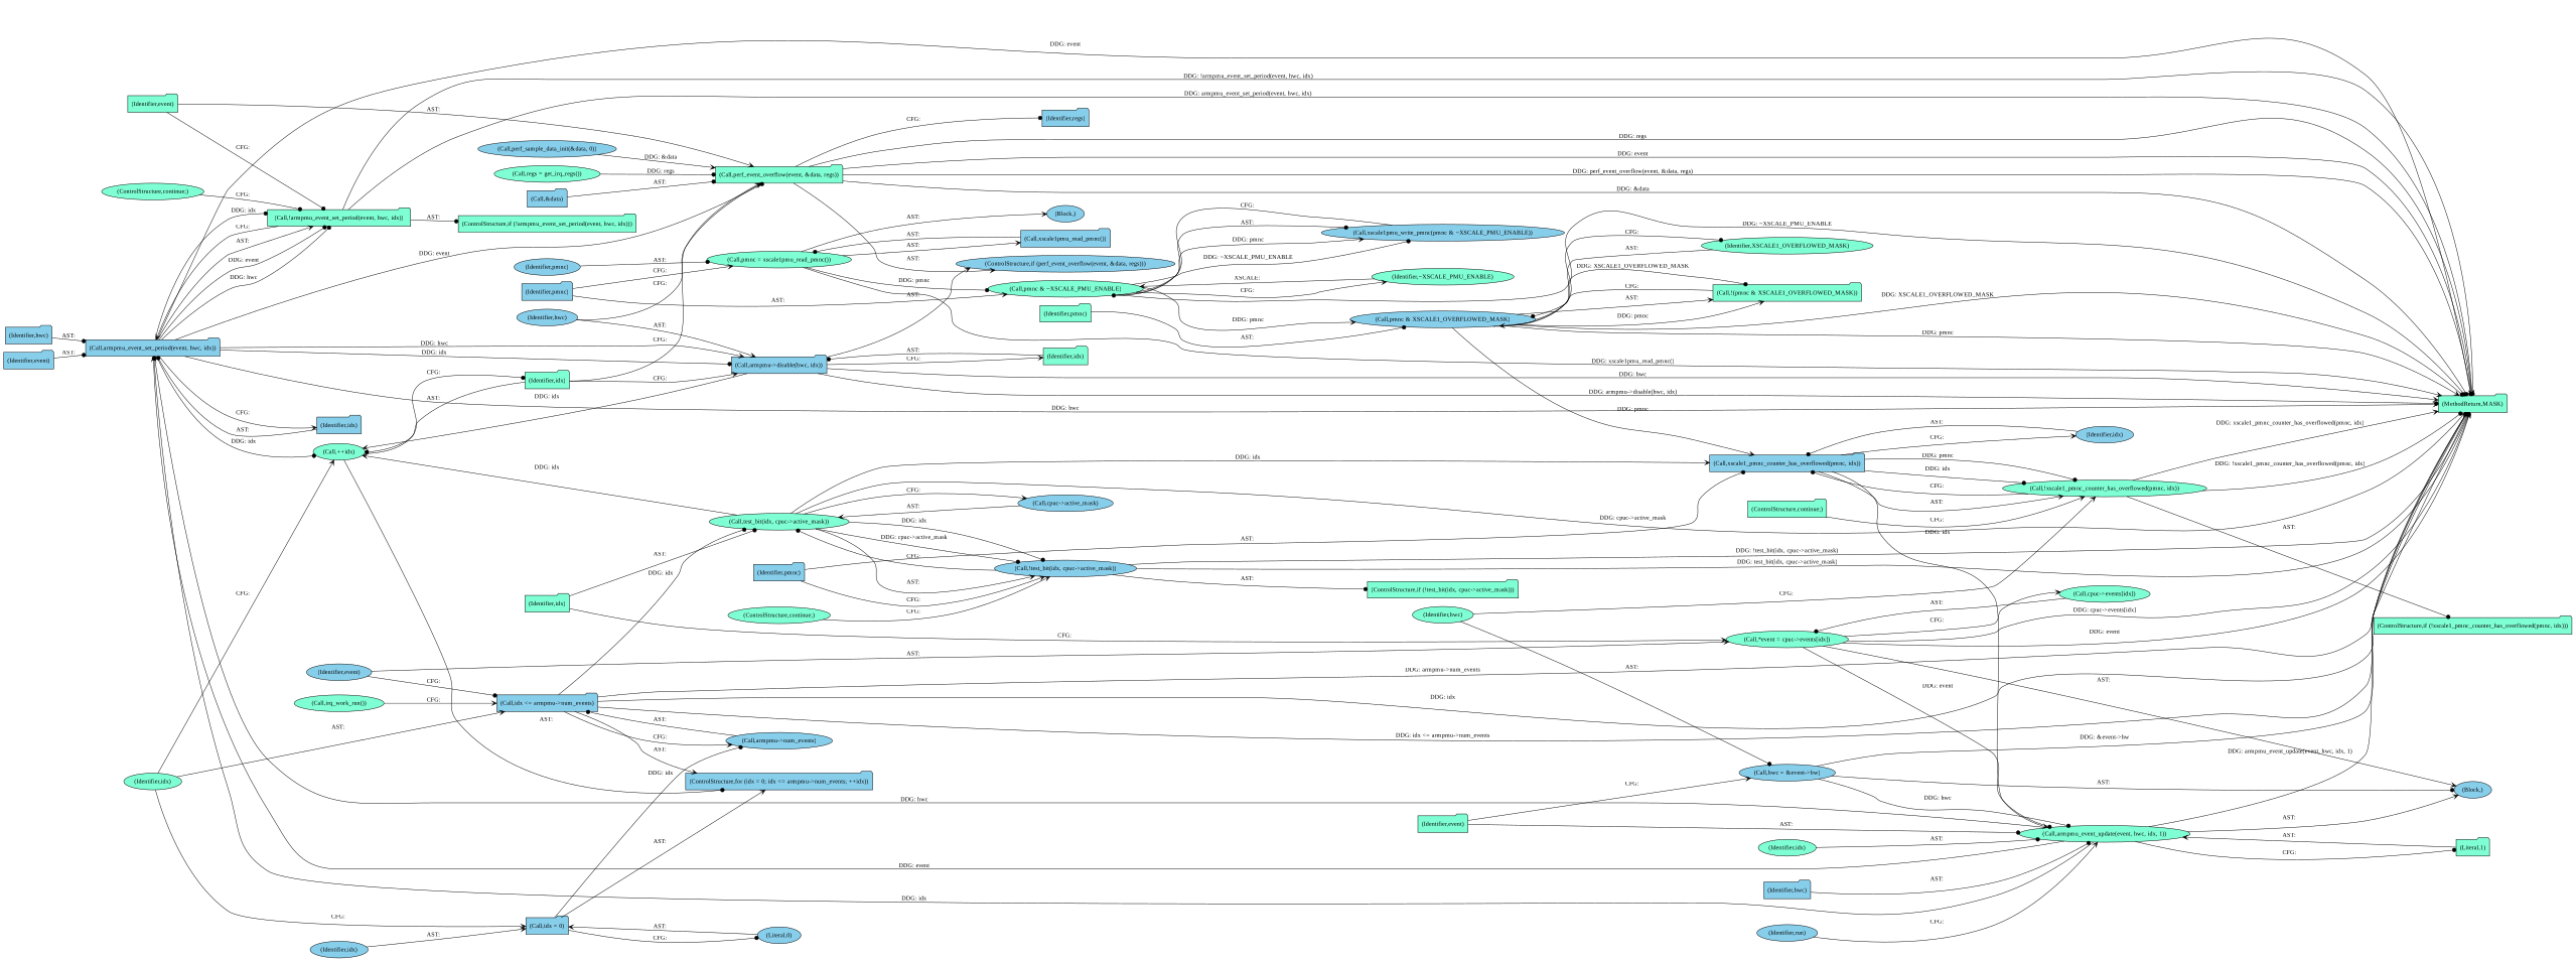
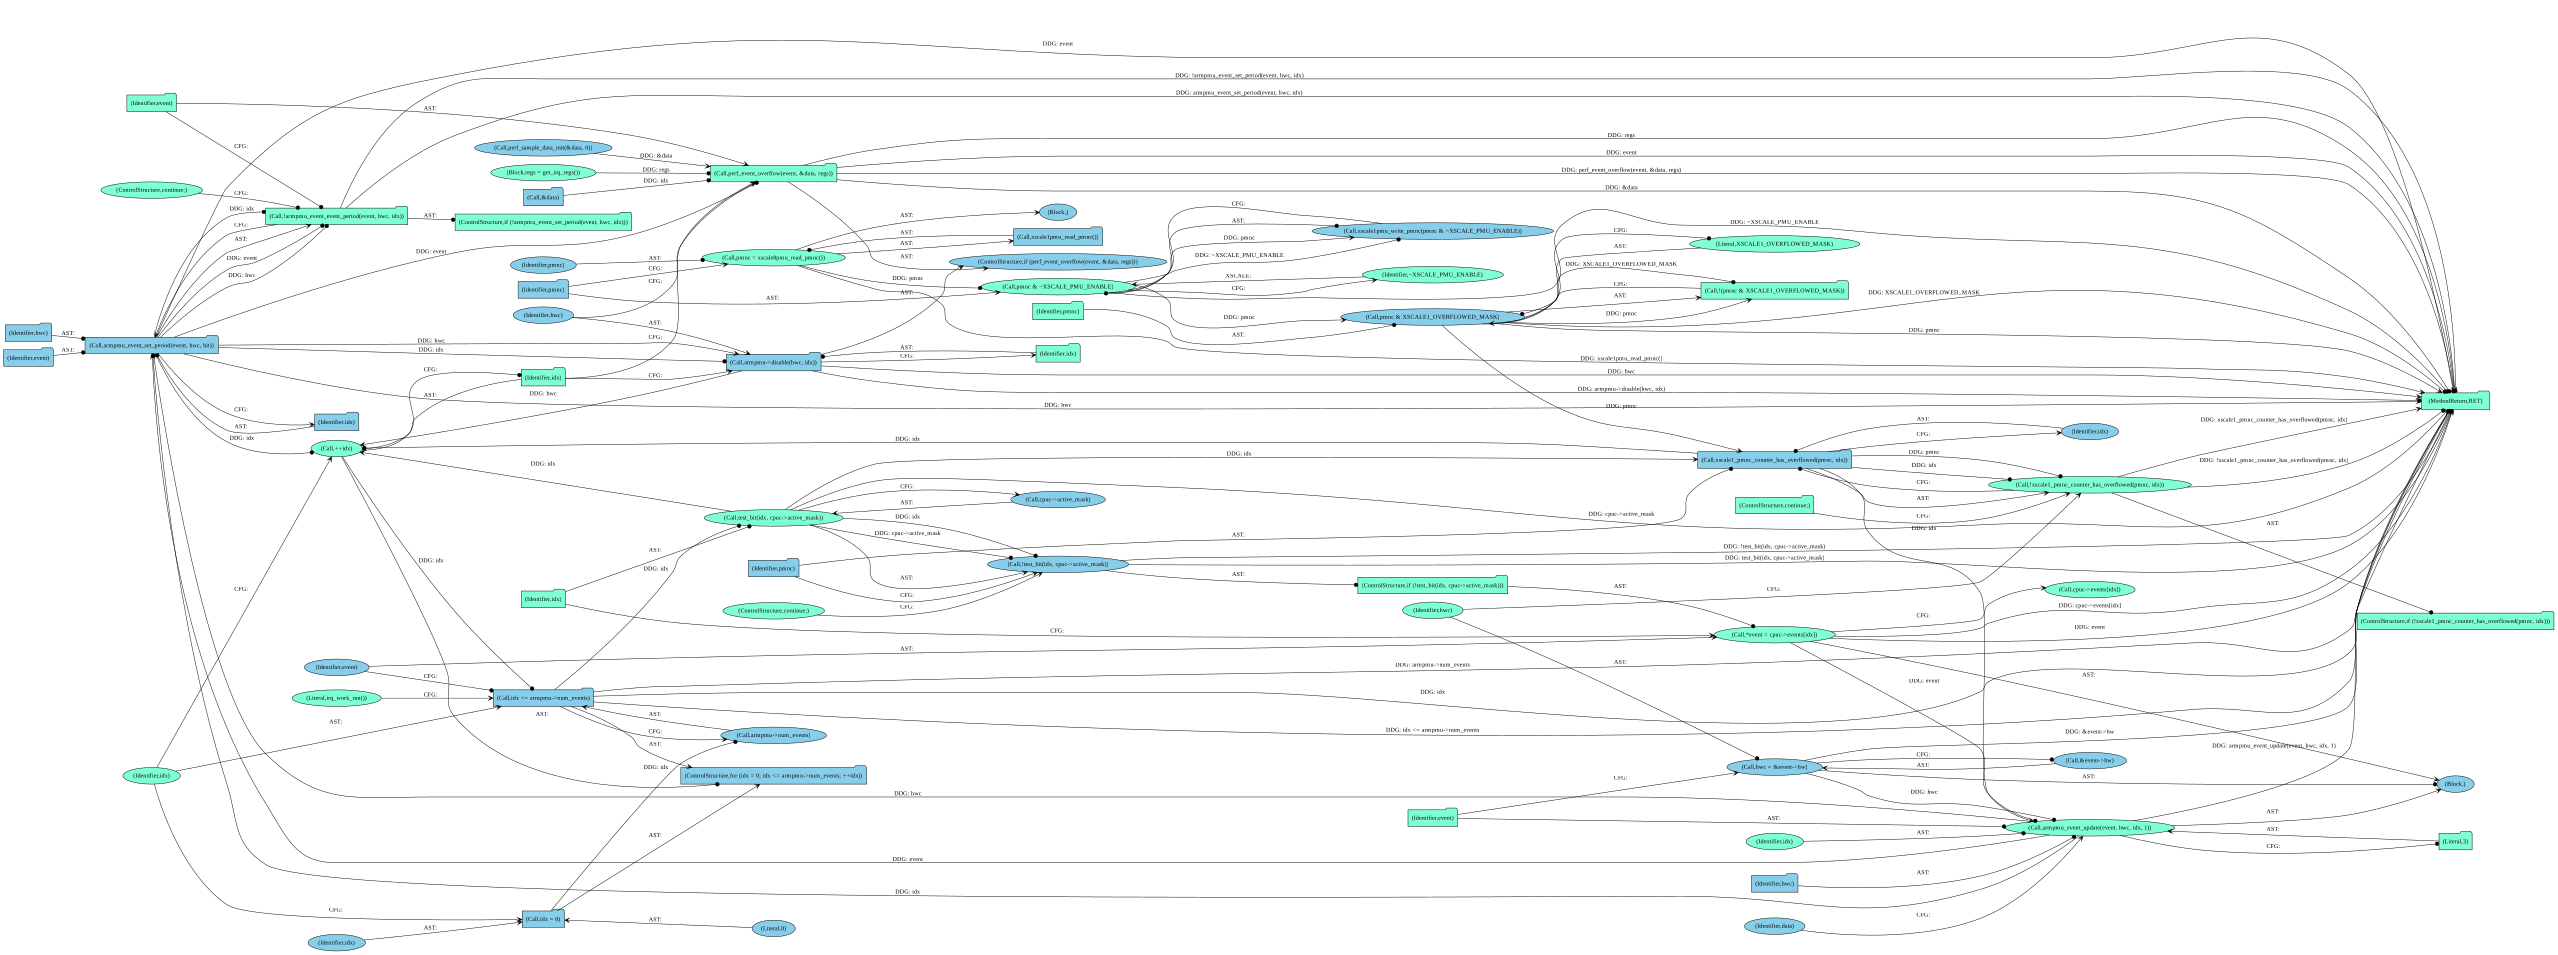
  digraph {
    fontname="Liberation Serif"
    rankdir=LR
    node [fillcolor=skyblue fontname="Liberation Serif" shape=ellipse style=filled]
    edge [arrowhead=dot fontname="Liberation Serif"]
-   n1 [label="(Call,armpmu_event_set_period(event, hwc, idx))" shape=folder]
+   n1 [label="(Call,armpmu_event_set_period(event, hwc, bit))" shape=folder]
    n2 [fillcolor=aquamarine label="(Call,++idx)"]
    n3 [label="(Call,armpmu->disable(hwc, idx))" shape=folder]
-   n4 [fillcolor=aquamarine label="(Call,!armpmu_event_set_period(event, hwc, idx))" shape=folder]
+   n4 [fillcolor=aquamarine label="(Call,!armpmu_event_event_period(event, hwc, idx))" shape=folder]
    n5 [fillcolor=aquamarine label="(Call,perf_event_overflow(event, &data, regs))" shape=folder]
    n6 [label="(Identifier,idx)" shape=folder]
-   n7 [fillcolor=aquamarine label="(MethodReturn,MASK)" shape=folder]
+   n7 [fillcolor=aquamarine label="(MethodReturn,RET)" shape=folder]
    n8 [label="(Call,idx <= armpmu->num_events)" shape=folder]
    n9 [label="(ControlStructure,for (idx = 0; idx <= armpmu->num_events; ++idx))" shape=folder]
    n10 [fillcolor=aquamarine label="(Identifier,idx)" shape=folder]
    n11 [label="(ControlStructure,if (perf_event_overflow(event, &data, regs)))"]
    n12 [fillcolor=aquamarine label="(Identifier,idx)" shape=folder]
    n13 [fillcolor=aquamarine label="(ControlStructure,if (!armpmu_event_set_period(event, hwc, idx)))" shape=folder]
-   n14 [label="(Identifier,regs)" shape=folder]
    n15 [fillcolor=aquamarine label="(Call,armpmu_event_update(event, hwc, idx, 1))"]
-   n16 [fillcolor=aquamarine label="(Literal,1)" shape=folder]
+   n16 [fillcolor=aquamarine label="(Literal,3)" shape=folder]
    n17 [label="(Block,)"]
    n18 [fillcolor=aquamarine label="(Call,*event = cpuc->events[idx])"]
    n19 [fillcolor=aquamarine label="(Call,cpuc->events[idx])"]
    n20 [label="(Call,hwc = &event->hw)"]
+   n21 [label="(Call,&event->hw)"]
    n22 [label="(Call,xscale1_pmnc_counter_has_overflowed(pmnc, idx))" shape=folder]
    n23 [fillcolor=aquamarine label="(Call,!xscale1_pmnc_counter_has_overflowed(pmnc, idx))"]
    n24 [label="(Identifier,idx)"]
    n25 [fillcolor=aquamarine label="(ControlStructure,if (!xscale1_pmnc_counter_has_overflowed(pmnc, idx)))" shape=folder]
    n26 [label="(Call,pmnc & XSCALE1_OVERFLOWED_MASK)"]
-   n27 [fillcolor=aquamarine label="(Identifier,XSCALE1_OVERFLOWED_MASK)"]
+   n27 [fillcolor=aquamarine label="(Literal,XSCALE1_OVERFLOWED_MASK)"]
    n28 [fillcolor=aquamarine label="(Call,!(pmnc & XSCALE1_OVERFLOWED_MASK))" shape=folder]
    n29 [fillcolor=aquamarine label="(Call,pmnc & ~XSCALE_PMU_ENABLE)"]
    n30 [fillcolor=aquamarine label="(Identifier,~XSCALE_PMU_ENABLE)"]
    n31 [label="(Call,xscale1pmu_write_pmnc(pmnc & ~XSCALE_PMU_ENABLE))"]
-   n32 [fillcolor=aquamarine label="(Call,pmnc = xscale1pmu_read_pmnc())"]
+   n32 [fillcolor=aquamarine label="(Call,pmnc = xscale8pmu_read_pmnc())"]
    n33 [label="(Call,xscale1pmu_read_pmnc())" shape=folder]
    n34 [label="(Block,)"]
    n35 [fillcolor=aquamarine label="(Call,test_bit(idx, cpuc->active_mask))"]
    n36 [label="(Call,!test_bit(idx, cpuc->active_mask))"]
    n37 [label="(Call,cpuc->active_mask)"]
    n38 [fillcolor=aquamarine label="(ControlStructure,if (!test_bit(idx, cpuc->active_mask)))" shape=folder]
    n39 [label="(Call,armpmu->num_events)"]
    n40 [label="(Call,idx = 0)" shape=folder]
    n41 [label="(Literal,0)"]
-   n42 [fillcolor=aquamarine label="(Call,irq_work_run())"]
+   n42 [fillcolor=aquamarine label="(Literal,irq_work_run())"]
    n43 [fillcolor=aquamarine label="(Identifier,idx)"]
-   n44 [label="(Identifier,run)"]
+   n44 [label="(Identifier,data)"]
    n45 [label="(Call,&data)" shape=folder]
    n46 [label="(Identifier,event)"]
    n47 [fillcolor=aquamarine label="(ControlStructure,continue;)"]
    n48 [fillcolor=aquamarine label="(Identifier,idx)"]
    n49 [fillcolor=aquamarine label="(Identifier,hwc)"]
    n50 [label="(Identifier,idx)"]
    n51 [fillcolor=aquamarine label="(Identifier,idx)" shape=folder]
    n52 [label="(Call,perf_sample_data_init(&data, 0))"]
    n53 [label="(Identifier,hwc)" shape=folder]
-   n54 [fillcolor=aquamarine label="(Call,regs = get_irq_regs())"]
+   n54 [fillcolor=aquamarine label="(Block,regs = get_irq_regs())"]
    n55 [label="(Identifier,hwc)"]
    n56 [fillcolor=aquamarine label="(ControlStructure,continue;)"]
    n57 [label="(Identifier,pmnc)" shape=folder]
    n58 [label="(Identifier,pmnc)" shape=folder]
    n59 [label="(Identifier,event)" shape=folder]
    n60 [fillcolor=aquamarine label="(Identifier,event)" shape=folder]
    n61 [label="(Identifier,pmnc)"]
    n62 [fillcolor=aquamarine label="(Identifier,pmnc)" shape=folder]
    n63 [fillcolor=aquamarine label="(ControlStructure,continue;)" shape=folder]
    n64 [label="(Identifier,hwc)" shape=folder]
    n65 [fillcolor=aquamarine label="(Identifier,event)" shape=folder]
    n1 -> n2 [label="DDG: idx"]
    n1 -> n3 [arrowhead=vee label="DDG: hwc"]
    n1 -> n3 [label="DDG: idx"]
    n1 -> n4 [arrowhead=vee label="AST: "]
    n1 -> n4 [label="DDG: event"]
    n1 -> n4 [label="DDG: hwc"]
    n1 -> n4 [label="DDG: idx"]
    n1 -> n5 [label="DDG: event"]
    n1 -> n6 [arrowhead=vee label="CFG: "]
    n1 -> n7 [arrowhead=vee label="DDG: hwc"]
    n1 -> n7 [label="DDG: event"]
+   n2 -> n8 [label="DDG: idx"]
    n2 -> n9 [label="AST: "]
    n2 -> n10 [label="CFG: "]
-   n3 -> n2 [arrowhead=vee label="DDG: idx"]
+   n3 -> n2 [arrowhead=vee label="DDG: hwc"]
    n3 -> n7 [label="DDG: armpmu->disable(hwc, idx)"]
    n3 -> n7 [arrowhead=vee label="DDG: hwc"]
    n3 -> n11 [arrowhead=vee label="AST: "]
    n3 -> n12 [arrowhead=vee label="CFG: "]
    n4 -> n1 [arrowhead=vee label="CFG: "]
    n4 -> n7 [label="DDG: !armpmu_event_set_period(event, hwc, idx)"]
    n4 -> n7 [arrowhead=vee label="DDG: armpmu_event_set_period(event, hwc, idx)"]
    n4 -> n13 [label="AST: "]
    n5 -> n7 [arrowhead=vee label="DDG: regs"]
    n5 -> n7 [arrowhead=vee label="DDG: event"]
    n5 -> n7 [label="DDG: perf_event_overflow(event, &data, regs)"]
    n5 -> n7 [label="DDG: &data"]
    n5 -> n11 [arrowhead=vee label="AST: "]
-   n5 -> n14 [label="CFG: "]
    n6 -> n1 [label="AST: "]
    n8 -> n7 [label="DDG: idx <= armpmu->num_events"]
    n8 -> n7 [arrowhead=vee label="DDG: armpmu->num_events"]
    n8 -> n7 [label="DDG: idx"]
    n8 -> n9 [arrowhead=vee label="AST: "]
    n8 -> n35 [label="DDG: idx"]
    n8 -> n39 [arrowhead=vee label="CFG: "]
    n10 -> n2 [label="AST: "]
    n10 -> n3 [arrowhead=vee label="CFG: "]
    n10 -> n5 [arrowhead=vee label="CFG: "]
    n12 -> n3 [label="AST: "]
    n15 -> n1 [arrowhead=vee label="DDG: event"]
    n15 -> n1 [label="DDG: hwc"]
    n15 -> n1 [label="DDG: idx"]
    n15 -> n7 [label="DDG: armpmu_event_update(event, hwc, idx, 1)"]
    n15 -> n16 [label="CFG: "]
    n15 -> n17 [arrowhead=vee label="AST: "]
    n16 -> n15 [arrowhead=vee label="AST: "]
    n18 -> n7 [arrowhead=vee label="DDG: event"]
    n18 -> n7 [label="DDG: cpuc->events[idx]"]
    n18 -> n15 [label="DDG: event"]
    n18 -> n17 [arrowhead=vee label="AST: "]
    n18 -> n19 [arrowhead=vee label="CFG: "]
-   n19 -> n18 [label="AST: "]
+   n38 -> n18 [label="AST: "]
    n20 -> n7 [label="DDG: &event->hw"]
    n20 -> n15 [label="DDG: hwc"]
    n20 -> n17 [label="AST: "]
+   n20 -> n21 [label="CFG: "]
+   n21 -> n20 [arrowhead=vee label="AST: "]
+   n22 -> n2 [label="DDG: idx"]
    n22 -> n15 [arrowhead=vee label="DDG: idx"]
    n22 -> n23 [arrowhead=vee label="AST: "]
    n22 -> n23 [label="DDG: pmnc"]
    n22 -> n23 [label="DDG: idx"]
    n22 -> n24 [arrowhead=vee label="CFG: "]
    n23 -> n7 [arrowhead=vee label="DDG: xscale1_pmnc_counter_has_overflowed(pmnc, idx)"]
    n23 -> n7 [label="DDG: !xscale1_pmnc_counter_has_overflowed(pmnc, idx)"]
    n23 -> n22 [label="CFG: "]
    n23 -> n25 [label="AST: "]
    n24 -> n22 [label="AST: "]
    n26 -> n7 [label="DDG: XSCALE1_OVERFLOWED_MASK"]
    n26 -> n7 [arrowhead=vee label="DDG: pmnc"]
    n26 -> n22 [arrowhead=vee label="DDG: pmnc"]
    n26 -> n27 [label="CFG: "]
    n26 -> n28 [arrowhead=vee label="AST: "]
    n26 -> n28 [arrowhead=vee label="DDG: pmnc"]
    n26 -> n28 [label="DDG: XSCALE1_OVERFLOWED_MASK"]
    n27 -> n26 [arrowhead=vee label="AST: "]
    n28 -> n26 [label="CFG: "]
    n29 -> n7 [label="DDG: ~XSCALE_PMU_ENABLE"]
    n29 -> n26 [arrowhead=vee label="DDG: pmnc"]
    n29 -> n30 [arrowhead=vee label="CFG: "]
    n29 -> n31 [label="AST: "]
    n29 -> n31 [arrowhead=vee label="DDG: pmnc"]
    n29 -> n31 [label="DDG: ~XSCALE_PMU_ENABLE"]
    n30 -> n29 [arrowhead=vee label="XSCALE: "]
    n31 -> n29 [label="CFG: "]
    n32 -> n7 [arrowhead=vee label="DDG: xscale1pmu_read_pmnc()"]
    n32 -> n29 [label="DDG: pmnc"]
    n32 -> n33 [arrowhead=vee label="AST: "]
    n32 -> n34 [arrowhead=vee label="AST: "]
    n33 -> n32 [label="AST: "]
    n35 -> n2 [arrowhead=vee label="DDG: idx"]
    n35 -> n7 [arrowhead=vee label="DDG: cpuc->active_mask"]
    n35 -> n22 [arrowhead=vee label="DDG: idx"]
    n35 -> n36 [arrowhead=vee label="AST: "]
    n35 -> n36 [label="DDG: idx"]
    n35 -> n36 [label="DDG: cpuc->active_mask"]
    n35 -> n37 [arrowhead=vee label="CFG: "]
    n36 -> n7 [label="DDG: !test_bit(idx, cpuc->active_mask)"]
    n36 -> n7 [arrowhead=vee label="DDG: test_bit(idx, cpuc->active_mask)"]
-   n36 -> n35 [label="CFG: "]
    n36 -> n38 [label="AST: "]
    n37 -> n35 [arrowhead=vee label="AST: "]
-   n39 -> n8 [label="AST: "]
+   n39 -> n8 [arrowhead=vee label="AST: "]
    n40 -> n9 [arrowhead=vee label="AST: "]
    n40 -> n39 [label="DDG: idx"]
-   n40 -> n41 [label="CFG: "]
    n41 -> n40 [arrowhead=vee label="AST: "]
    n42 -> n8 [arrowhead=vee label="CFG: "]
    n43 -> n2 [arrowhead=vee label="CFG: "]
    n43 -> n8 [arrowhead=vee label="AST: "]
    n43 -> n40 [arrowhead=vee label="CFG: "]
    n44 -> n15 [arrowhead=vee label="CFG: "]
-   n45 -> n5 [label="AST: "]
+   n45 -> n5 [label="DDG: idx"]
    n46 -> n8 [label="CFG: "]
    n46 -> n18 [arrowhead=vee label="AST: "]
    n47 -> n36 [arrowhead=vee label="CFG: "]
    n48 -> n15 [label="AST: "]
    n49 -> n20 [label="AST: "]
    n49 -> n23 [arrowhead=vee label="CFG: "]
    n50 -> n40 [arrowhead=vee label="AST: "]
    n51 -> n18 [arrowhead=vee label="CFG: "]
    n51 -> n35 [label="AST: "]
    n52 -> n5 [arrowhead=vee label="DDG: &data"]
    n53 -> n1 [label="AST: "]
    n54 -> n5 [label="DDG: regs"]
    n55 -> n3 [arrowhead=vee label="AST: "]
    n55 -> n5 [arrowhead=vee label="CFG: "]
    n56 -> n4 [label="CFG: "]
    n57 -> n29 [arrowhead=vee label="AST: "]
    n57 -> n32 [arrowhead=vee label="CFG: "]
    n58 -> n22 [label="AST: "]
    n58 -> n36 [arrowhead=vee label="CFG: "]
    n59 -> n1 [label="AST: "]
    n60 -> n15 [label="AST: "]
    n60 -> n20 [arrowhead=vee label="CFG: "]
    n61 -> n32 [label="AST: "]
    n62 -> n26 [label="AST: "]
    n63 -> n23 [arrowhead=vee label="CFG: "]
    n64 -> n15 [label="AST: "]
    n65 -> n4 [label="CFG: "]
    n65 -> n5 [arrowhead=vee label="AST: "]
  }
